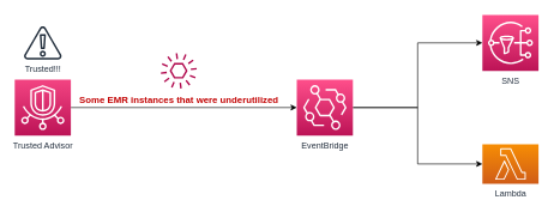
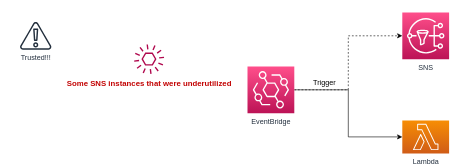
  <mxCell id="0" />
  <mxCell id="1" parent="0" />
- <mxCell id="2" style="edgeStyle=orthogonalEdgeStyle;rounded=0;orthogonalLoop=1;jettySize=auto;html=1;" edge="1" parent="1" source="3" target="6"><mxGeometry relative="1" as="geometry" /></mxCell>
- <mxCell id="3" value="Trusted Advisor" style="sketch=0;points=[[0,0,0],[0.25,0,0],[0.5,0,0],[0.75,0,0],[1,0,0],[0,1,0],[0.25,1,0],[0.5,1,0],[0.75,1,0],[1,1,0],[0,0.25,0],[0,0.5,0],[0,0.75,0],[1,0.25,0],[1,0.5,0],[1,0.75,0]];points=[[0,0,0],[0.25,0,0],[0.5,0,0],[0.75,0,0],[1,0,0],[0,1,0],[0.25,1,0],[0.5,1,0],[0.75,1,0],[1,1,0],[0,0.25,0],[0,0.5,0],[0,0.75,0],[1,0.25,0],[1,0.5,0],[1,0.75,0]];outlineConnect=0;fontColor=#232F3E;gradientColor=#F34482;gradientDirection=north;fillColor=#BC1356;strokeColor=#ffffff;dashed=0;verticalLabelPosition=bottom;verticalAlign=top;align=center;html=1;fontSize=12;fontStyle=0;aspect=fixed;shape=mxgraph.aws4.resourceIcon;resIcon=mxgraph.aws4.trusted_advisor;" vertex="1" parent="1"><mxGeometry y="110" width="78" height="78" as="geometry" x="20" /></mxCell>
- <mxCell id="4" style="edgeStyle=orthogonalEdgeStyle;rounded=0;orthogonalLoop=1;jettySize=auto;html=1;entryX=0;entryY=0.5;entryDx=0;entryDy=0;entryPerimeter=0;" edge="1" parent="1" source="6" target="7"><mxGeometry relative="1" as="geometry" /></mxCell>
+ <mxCell id="4" style="edgeStyle=orthogonalEdgeStyle;rounded=0;orthogonalLoop=1;jettySize=auto;html=1;entryX=0;entryY=0.5;entryDx=0;entryDy=0;entryPerimeter=0;dashed=1;" edge="1" parent="1" source="6" target="7"><mxGeometry relative="1" as="geometry" /></mxCell>
  <mxCell id="5" style="edgeStyle=orthogonalEdgeStyle;rounded=0;orthogonalLoop=1;jettySize=auto;html=1;entryX=0;entryY=0.5;entryDx=0;entryDy=0;entryPerimeter=0;" edge="1" parent="1" source="6" target="8"><mxGeometry relative="1" as="geometry" /></mxCell>
  <mxCell id="6" value="EventBridge" style="sketch=0;points=[[0,0,0],[0.25,0,0],[0.5,0,0],[0.75,0,0],[1,0,0],[0,1,0],[0.25,1,0],[0.5,1,0],[0.75,1,0],[1,1,0],[0,0.25,0],[0,0.5,0],[0,0.75,0],[1,0.25,0],[1,0.5,0],[1,0.75,0]];outlineConnect=0;fontColor=#232F3E;gradientColor=#FF4F8B;gradientDirection=north;fillColor=#BC1356;strokeColor=#ffffff;dashed=0;verticalLabelPosition=bottom;verticalAlign=top;align=center;html=1;fontSize=12;fontStyle=0;aspect=fixed;shape=mxgraph.aws4.resourceIcon;resIcon=mxgraph.aws4.eventbridge;" vertex="1" parent="1"><mxGeometry x="412" y="110" width="78" height="78" as="geometry" /></mxCell>
  <mxCell id="7" value="SNS" style="sketch=0;points=[[0,0,0],[0.25,0,0],[0.5,0,0],[0.75,0,0],[1,0,0],[0,1,0],[0.25,1,0],[0.5,1,0],[0.75,1,0],[1,1,0],[0,0.25,0],[0,0.5,0],[0,0.75,0],[1,0.25,0],[1,0.5,0],[1,0.75,0]];outlineConnect=0;fontColor=#232F3E;gradientColor=#FF4F8B;gradientDirection=north;fillColor=#BC1356;strokeColor=#ffffff;dashed=0;verticalLabelPosition=bottom;verticalAlign=top;align=center;html=1;fontSize=12;fontStyle=0;aspect=fixed;shape=mxgraph.aws4.resourceIcon;resIcon=mxgraph.aws4.sns;" vertex="1" parent="1"><mxGeometry x="670" y="20" width="78" height="78" as="geometry" /></mxCell>
  <mxCell id="8" value="Lambda" style="sketch=0;points=[[0,0,0],[0.25,0,0],[0.5,0,0],[0.75,0,0],[1,0,0],[0,1,0],[0.25,1,0],[0.5,1,0],[0.75,1,0],[1,1,0],[0,0.25,0],[0,0.5,0],[0,0.75,0],[1,0.25,0],[1,0.5,0],[1,0.75,0]];outlineConnect=0;fontColor=#232F3E;gradientColor=#F78E04;gradientDirection=north;fillColor=#D05C17;strokeColor=#ffffff;dashed=0;verticalLabelPosition=bottom;verticalAlign=top;align=center;html=1;fontSize=12;fontStyle=0;aspect=fixed;shape=mxgraph.aws4.resourceIcon;resIcon=mxgraph.aws4.lambda;" vertex="1" parent="1"><mxGeometry x="670" y="200" width="78" height="55" as="geometry" /></mxCell>
+ <mxCell id="9" value="Trigger" style="text;html=1;align=center;verticalAlign=middle;resizable=0;points=[];autosize=1;strokeColor=none;fillColor=none;" vertex="1" parent="1"><mxGeometry x="510" y="123" width="60" height="30" as="geometry" /></mxCell>
  <mxCell id="10" value="Trusted!!!" style="sketch=0;outlineConnect=0;fontColor=#232F3E;gradientColor=none;fillColor=#232F3D;strokeColor=none;dashed=0;verticalLabelPosition=bottom;verticalAlign=top;align=center;html=1;fontSize=12;fontStyle=0;aspect=fixed;pointerEvents=1;shape=mxgraph.aws4.alert;" vertex="1" parent="1"><mxGeometry x="32.72" y="35.75" width="52.57" height="46.5" as="geometry" /></mxCell>
- <mxCell id="11" value="Some EMR instances that were underutilized" style="text;html=1;align=center;verticalAlign=middle;resizable=0;points=[];autosize=1;strokeColor=none;fillColor=none;fontStyle=1;fontColor=#c20000;fontSize=13;" vertex="1" parent="1"><mxGeometry x="98" y="123" width="300" height="30" as="geometry" /></mxCell>
+ <mxCell id="11" value="Some SNS instances that were underutilized" style="text;html=1;align=center;verticalAlign=middle;resizable=0;points=[];autosize=1;strokeColor=none;fillColor=none;fontStyle=1;fontColor=#c20000;fontSize=13;" vertex="1" parent="1"><mxGeometry x="98" y="123" width="300" height="30" as="geometry" /></mxCell>
  <mxCell id="12" value="" style="sketch=0;outlineConnect=0;fontColor=#232F3E;gradientColor=none;fillColor=#B0084D;strokeColor=none;dashed=0;verticalLabelPosition=bottom;verticalAlign=top;align=center;html=1;fontSize=12;fontStyle=0;aspect=fixed;pointerEvents=1;shape=mxgraph.aws4.event;" vertex="1" parent="1"><mxGeometry x="223" y="73" width="50" height="50" as="geometry" /></mxCell>
